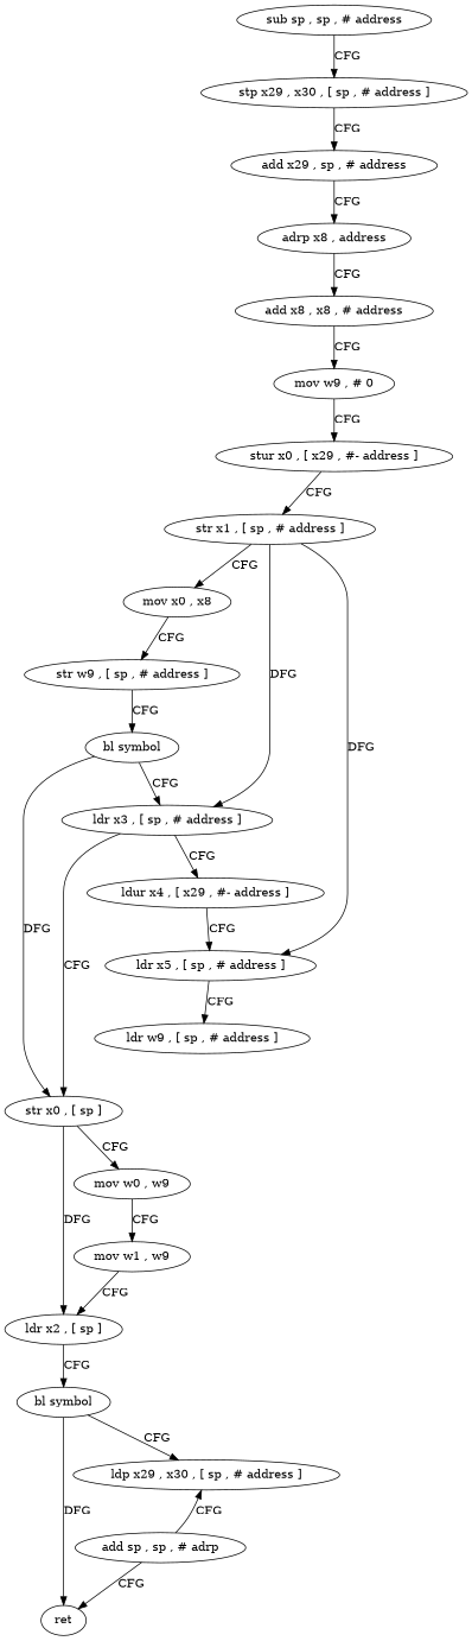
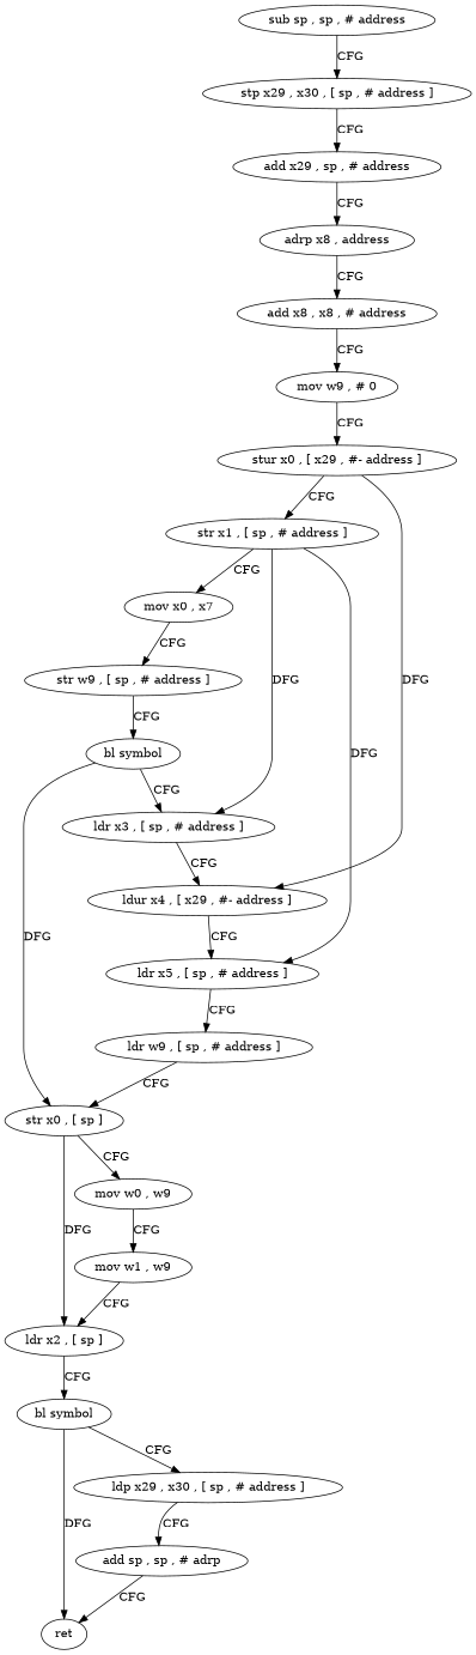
  digraph {
    n1 [label="sub sp , sp , # address"]
    n2 [label="stp x29 , x30 , [ sp , # address ]"]
    n3 [label="add x29 , sp , # address"]
    n4 [label="adrp x8 , address"]
    n5 [label="add x8 , x8 , # address"]
    n6 [label="mov w9 , # 0"]
    n7 [label="stur x0 , [ x29 , #- address ]"]
    n8 [label="str x1 , [ sp , # address ]"]
    n9 [label="ldur x4 , [ x29 , #- address ]"]
-   n10 [label="mov x0 , x8"]
+   n10 [label="mov x0 , x7"]
    n11 [label="ldr x3 , [ sp , # address ]"]
    n12 [label="ldr x5 , [ sp , # address ]"]
    n13 [label="str w9 , [ sp , # address ]"]
    n14 [label="ldr w9 , [ sp , # address ]"]
    n15 [label="bl symbol"]
    n16 [label="str x0 , [ sp ]"]
    n17 [label="mov w0 , w9"]
    n18 [label="ldr x2 , [ sp ]"]
    n19 [label="mov w1 , w9"]
    n20 [label="bl symbol"]
    n21 [label="ldp x29 , x30 , [ sp , # address ]"]
    n22 [label=ret]
    n23 [label="add sp , sp , # adrp"]
    n1 -> n2 [label=CFG]
    n2 -> n3 [label=CFG]
    n3 -> n4 [label=CFG]
    n4 -> n5 [label=CFG]
    n5 -> n6 [label=CFG]
    n6 -> n7 [label=CFG]
    n7 -> n8 [label=CFG]
+   n7 -> n9 [label=DFG]
    n8 -> n10 [label=CFG]
    n8 -> n11 [label=DFG]
    n8 -> n12 [label=DFG]
    n9 -> n12 [label=CFG]
    n10 -> n13 [label=CFG]
    n11 -> n9 [label=CFG]
    n12 -> n14 [label=CFG]
    n13 -> n15 [label=CFG]
-   n11 -> n16 [label=CFG]
+   n14 -> n16 [label=CFG]
    n15 -> n11 [label=CFG]
    n15 -> n16 [label=DFG]
    n16 -> n17 [label=CFG]
    n16 -> n18 [label=DFG]
    n17 -> n19 [label=CFG]
    n18 -> n20 [label=CFG]
    n19 -> n18 [label=CFG]
    n20 -> n21 [label=CFG]
    n20 -> n22 [label=DFG]
-   n23 -> n21 [label=CFG]
+   n21 -> n23 [label=CFG]
    n23 -> n22 [label=CFG]
  }
